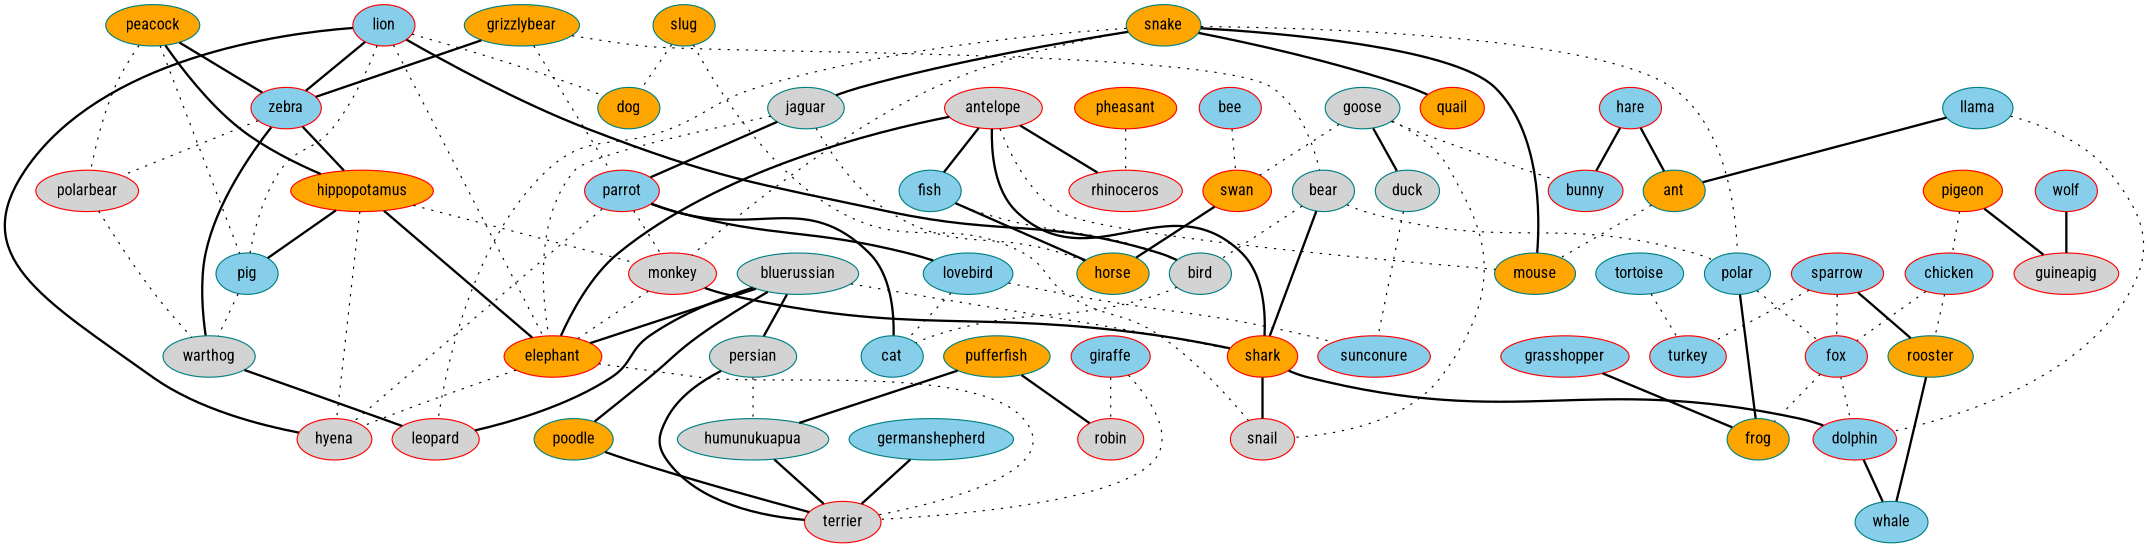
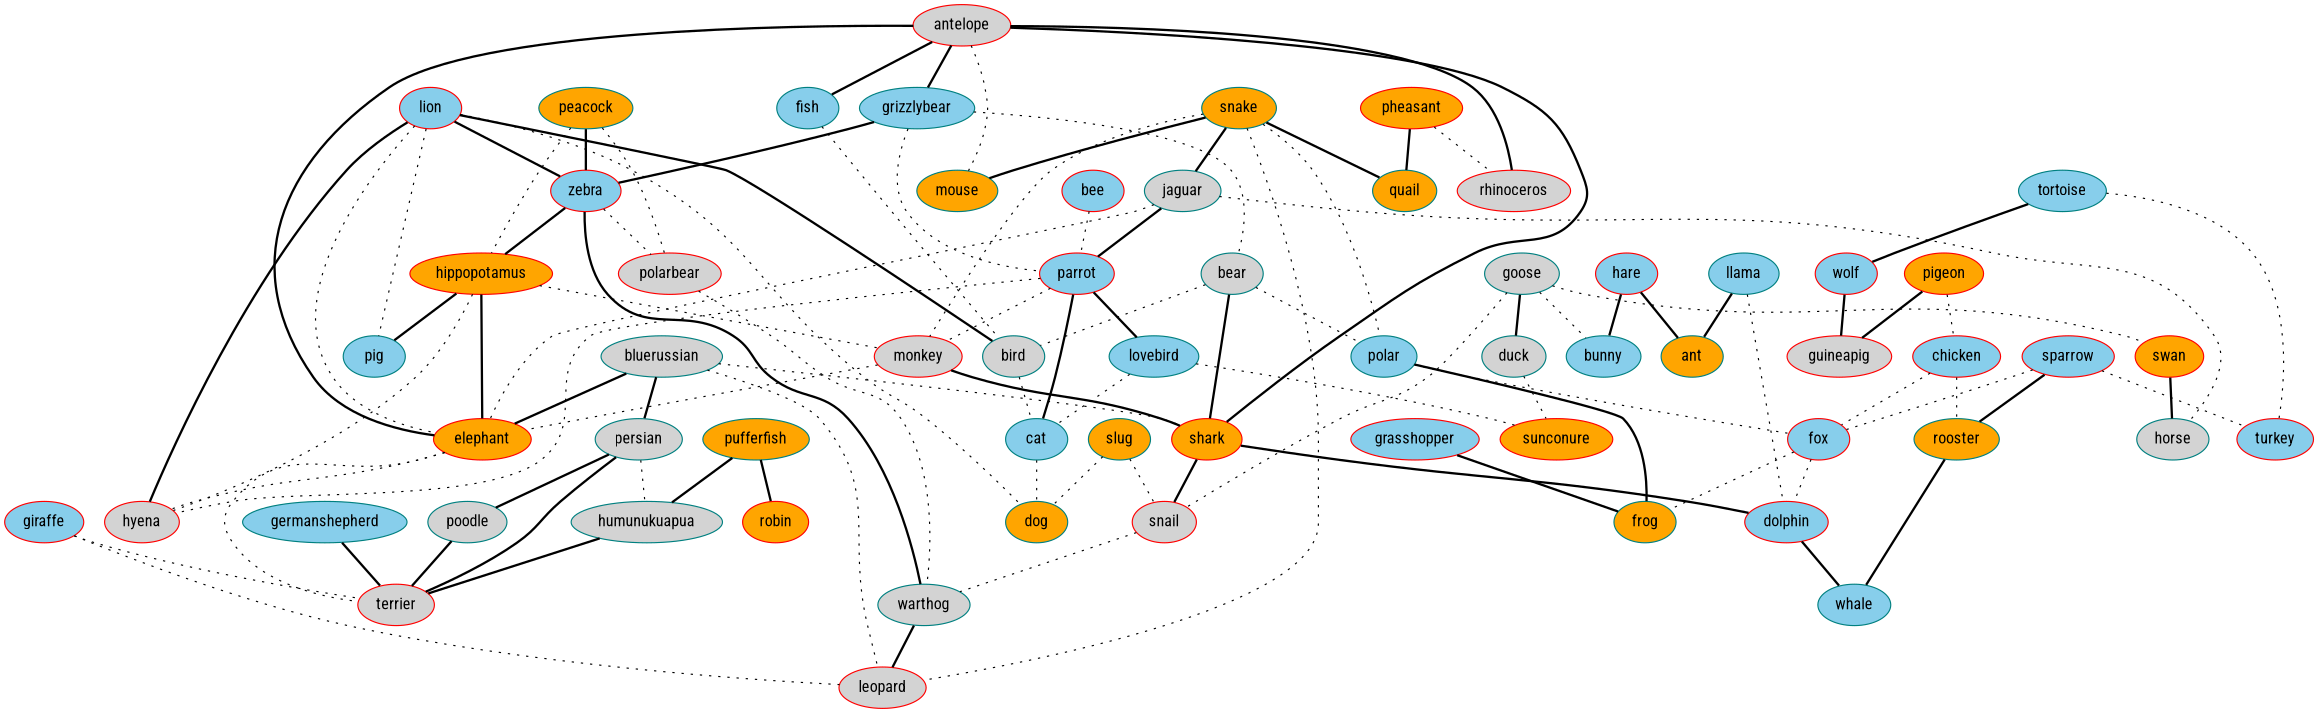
  strict graph {
    fontname="Roboto Condensed"
    node [color=teal fillcolor=skyblue fontname="Roboto Condensed" style=filled]
    edge [fontname="Roboto Condensed" style=dotted weight=1]
    peacock [fillcolor=orange]
    zebra [color=red]
    hippopotamus [color=red fillcolor=orange]
    polarbear [color=red fillcolor=lightgrey]
    pig
    warthog [fillcolor=lightgrey]
    elephant [color=red fillcolor=orange]
    monkey [color=red fillcolor=lightgrey]
    hyena [color=red fillcolor=lightgrey]
    leopard [color=red fillcolor=lightgrey]
    terrier [color=red fillcolor=lightgrey]
    shark [color=red fillcolor=orange]
    antelope [color=red fillcolor=lightgrey]
-   grizzlybear [fillcolor=orange]
+   grizzlybear
    fish
    mouse [fillcolor=orange]
    rhinoceros [color=red fillcolor=lightgrey]
    bear [fillcolor=lightgrey]
    parrot [color=red]
    bird [fillcolor=lightgrey]
-   horse [fillcolor=orange]
+   horse [fillcolor=lightgrey]
    dolphin [color=red]
    snail [color=red fillcolor=lightgrey]
    polar
    lovebird
    cat
    whale
    pheasant [color=red fillcolor=orange]
-   quail [color=red fillcolor=orange]
+   quail [fillcolor=orange]
    sparrow [color=red]
    fox [color=red]
    turkey [color=red]
    rooster [fillcolor=orange]
    frog [fillcolor=orange]
    pigeon [color=red fillcolor=orange]
    chicken [color=red]
    guineapig [color=red fillcolor=lightgrey]
-   sunconure [color=red]
+   sunconure [color=red fillcolor=orange]
    dog [fillcolor=orange]
    giraffe [color=red]
-   robin [color=red fillcolor=lightgrey]
+   robin [color=red fillcolor=orange]
    snake [fillcolor=orange]
    jaguar [fillcolor=lightgrey]
    llama
    ant [fillcolor=orange]
    germanshepherd
    bluerussian [fillcolor=lightgrey]
    persian [fillcolor=lightgrey]
-   poodle [fillcolor=orange]
+   poodle [fillcolor=lightgrey]
    humunukuapua [fillcolor=lightgrey]
    grasshopper [color=red]
    bee [color=red]
    swan [color=red fillcolor=orange]
    goose [fillcolor=lightgrey]
    duck [fillcolor=lightgrey]
-   bunny [color=red]
+   bunny
    lion [color=red]
    slug [fillcolor=orange]
    tortoise
    wolf [color=red]
    hare [color=red]
    pufferfish [fillcolor=orange]
    peacock -- zebra [style=bold]
-   peacock -- hippopotamus [style=bold]
+   peacock -- hippopotamus
    peacock -- polarbear
-   peacock -- pig
    zebra -- hippopotamus [style=bold]
    zebra -- polarbear
    zebra -- warthog [style=bold]
    hippopotamus -- pig [style=bold]
    hippopotamus -- elephant [style=bold]
    hippopotamus -- monkey
    hippopotamus -- hyena
    polarbear -- warthog
-   pig -- warthog
+   snail -- warthog
    warthog -- leopard [style=bold]
    elephant -- hyena
    elephant -- terrier
    monkey -- elephant
    monkey -- shark [style=bold]
    shark -- dolphin [style=bold]
    shark -- snail [style=bold]
    antelope -- elephant [style=bold]
    antelope -- shark [style=bold]
+   antelope -- grizzlybear [style=bold]
    antelope -- fish [style=bold]
    antelope -- mouse
    antelope -- rhinoceros [style=bold]
    grizzlybear -- zebra [style=bold]
    grizzlybear -- bear
    grizzlybear -- parrot
    fish -- bird
-   fish -- horse [style=bold]
    bear -- shark [style=bold]
    bear -- bird
    bear -- polar
    parrot -- monkey
    parrot -- hyena
    parrot -- lovebird [style=bold]
    parrot -- cat [style=bold]
    bird -- cat
    dolphin -- whale [style=bold]
    polar -- fox
    polar -- frog [style=bold]
    lovebird -- cat
    lovebird -- sunconure
+   cat -- dog
    pheasant -- rhinoceros
+   pheasant -- quail [style=bold]
    sparrow -- fox
    sparrow -- turkey
    sparrow -- rooster [style=bold]
    fox -- dolphin
    fox -- frog
    rooster -- whale [style=bold]
    pigeon -- chicken
    pigeon -- guineapig [style=bold]
    chicken -- fox
    chicken -- rooster
    giraffe -- terrier
-   giraffe -- robin
+   giraffe -- leopard
    snake -- monkey
    snake -- leopard
    snake -- mouse [style=bold]
    snake -- polar
    snake -- quail [style=bold]
    snake -- jaguar [style=bold]
    jaguar -- elephant
    jaguar -- parrot [style=bold]
    jaguar -- horse
    llama -- dolphin
    llama -- ant [style=bold]
-   ant -- mouse
    germanshepherd -- terrier [style=bold]
    bluerussian -- elephant [style=bold]
-   bluerussian -- leopard [style=bold]
+   bluerussian -- leopard
    bluerussian -- shark
    bluerussian -- persian [style=bold]
-   bluerussian -- poodle [style=bold]
+   persian -- poodle [style=bold]
    persian -- terrier [style=bold]
    persian -- humunukuapua
    poodle -- terrier [style=bold]
    humunukuapua -- terrier [style=bold]
    grasshopper -- frog [style=bold]
-   bee -- swan
+   bee -- parrot
    swan -- horse [style=bold]
    goose -- snail
    goose -- swan
    goose -- duck [style=bold]
    goose -- bunny
    duck -- sunconure
    lion -- zebra [style=bold]
    lion -- pig
    lion -- elephant
    lion -- hyena [style=bold]
    lion -- bird [style=bold]
    lion -- dog
    slug -- snail
    slug -- dog
    tortoise -- turkey
+   tortoise -- wolf [style=bold]
    wolf -- guineapig [style=bold]
    hare -- ant [style=bold]
    hare -- bunny [style=bold]
    pufferfish -- robin [style=bold]
    pufferfish -- humunukuapua [style=bold]
  }
